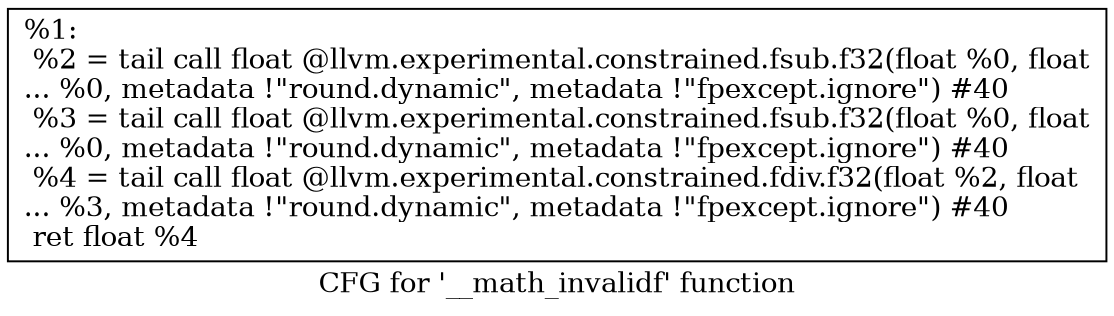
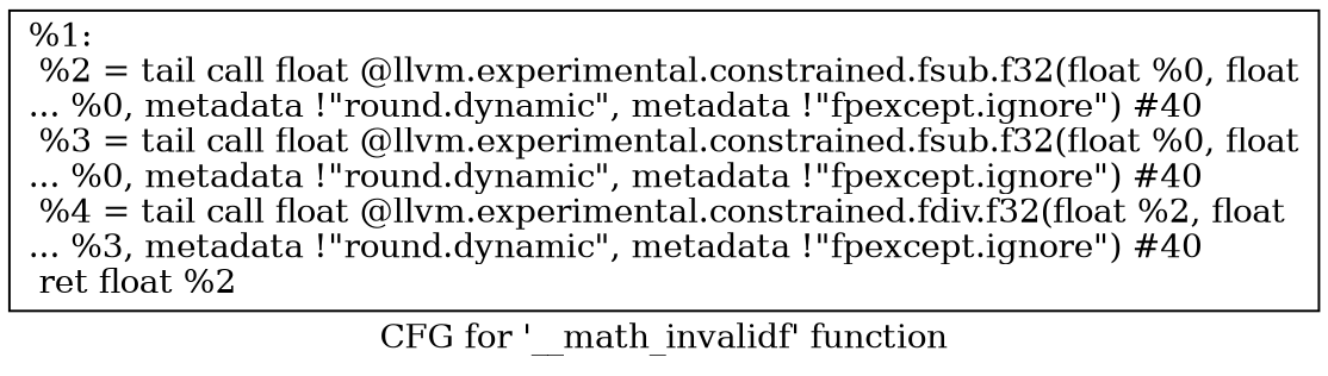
  digraph {
    label="CFG for '__math_invalidf' function"
-   n1 [label="{%1:\l  %2 = tail call float @llvm.experimental.constrained.fsub.f32(float %0, float\l... %0, metadata !\"round.dynamic\", metadata !\"fpexcept.ignore\") #40\l  %3 = tail call float @llvm.experimental.constrained.fsub.f32(float %0, float\l... %0, metadata !\"round.dynamic\", metadata !\"fpexcept.ignore\") #40\l  %4 = tail call float @llvm.experimental.constrained.fdiv.f32(float %2, float\l... %3, metadata !\"round.dynamic\", metadata !\"fpexcept.ignore\") #40\l  ret float %4\l}" shape=record]
+   n1 [label="{%1:\l  %2 = tail call float @llvm.experimental.constrained.fsub.f32(float %0, float\l... %0, metadata !\"round.dynamic\", metadata !\"fpexcept.ignore\") #40\l  %3 = tail call float @llvm.experimental.constrained.fsub.f32(float %0, float\l... %0, metadata !\"round.dynamic\", metadata !\"fpexcept.ignore\") #40\l  %4 = tail call float @llvm.experimental.constrained.fdiv.f32(float %2, float\l... %3, metadata !\"round.dynamic\", metadata !\"fpexcept.ignore\") #40\l  ret float %2\l}" shape=record]
  }
